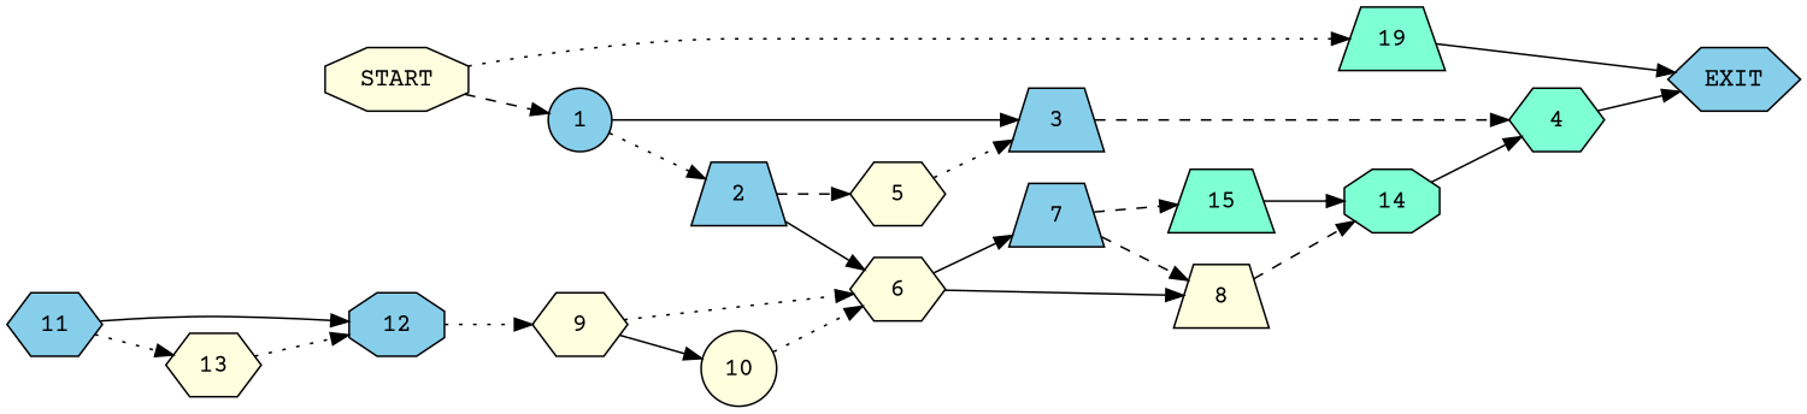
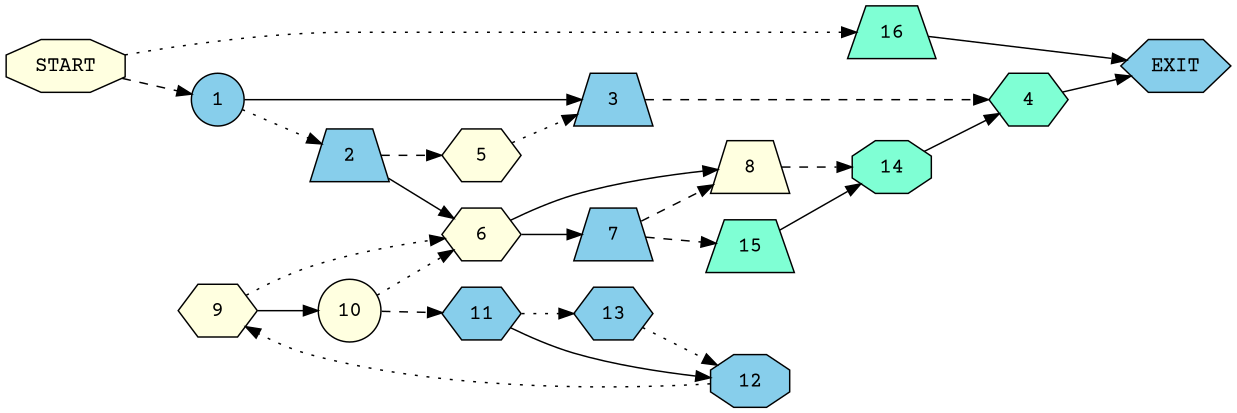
  digraph {
    fontname="Courier Prime"
    rankdir=LR
    node [fillcolor=lightyellow fontname="Courier Prime" shape=hexagon style=filled]
    edge [fontname="Courier Prime" style=solid]
    n1 [label=START shape=octagon]
    1 [fillcolor=skyblue shape=circle]
-   16 [fillcolor=aquamarine shape=trapezium label=19]
+   16 [fillcolor=aquamarine shape=trapezium]
    2 [fillcolor=skyblue shape=trapezium]
    3 [fillcolor=skyblue shape=trapezium]
    n6 [fillcolor=skyblue label=EXIT]
    5
    6
    4 [fillcolor=aquamarine]
    7 [fillcolor=skyblue shape=trapezium]
    8 [shape=trapezium]
    9
    10 [shape=circle]
    15 [fillcolor=aquamarine shape=trapezium]
    14 [fillcolor=aquamarine shape=octagon]
    11 [fillcolor=skyblue]
    12 [fillcolor=skyblue shape=octagon]
-   13
+   13 [fillcolor=skyblue]
    n1 -> 1 [style=dashed]
    n1 -> 16 [style=dotted]
    1 -> 2 [style=dotted]
    1 -> 3
    16 -> n6
    2 -> 5 [style=dashed]
    2 -> 6
    3 -> 4 [style=dashed]
    5 -> 3 [style=dotted]
    6 -> 7
    6 -> 8
    4 -> n6
    7 -> 8 [style=dashed]
    7 -> 15 [style=dashed]
    8 -> 14 [style=dashed]
    9 -> 6 [style=dotted]
    9 -> 10
    10 -> 6 [style=dotted]
+   10 -> 11 [style=dashed]
    15 -> 14
    14 -> 4
    11 -> 12
    11 -> 13 [style=dotted]
    12 -> 9 [style=dotted]
    13 -> 12 [style=dotted]
  }
